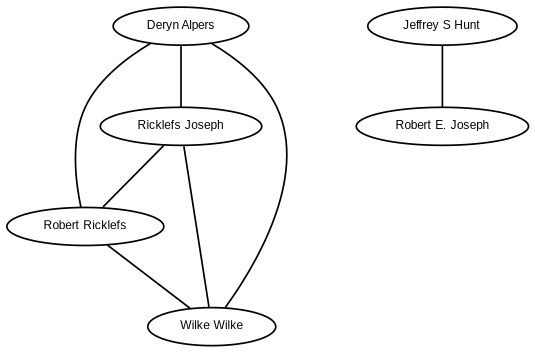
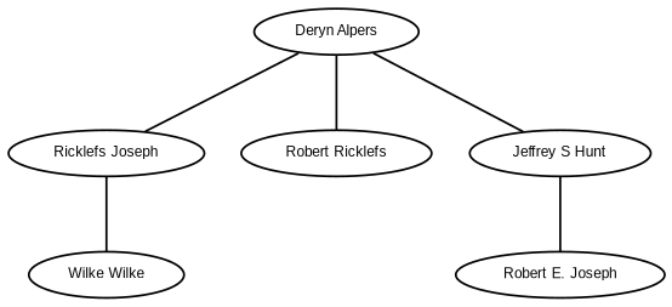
  graph {
    fontname="Liberation Sans"
    node [fontname="Liberation Sans" fontsize=7]
    edge [fontname="Liberation Sans" fontsize=7]
    n1 [height=0.27433100247 label="Deryn Alpers" width=0.27433100247]
    n2 [height=0.27433100247 label="Ricklefs Joseph" width=0.27433100247]
    n3 [height=0.27433100247 label="Robert Ricklefs" width=0.27433100247]
    n4 [height=0.27433100247 label="Wilke Wilke" width=0.27433100247]
    n5 [height=0.27433100247 label="Jeffrey S Hunt" width=0.27433100247]
    n6 [height=0.27433100247 label="Robert E. Joseph" width=0.27433100247]
    n1 -- n2
    n1 -- n3
-   n1 -- n4
-   n2 -- n3
+   n1 -- n5
    n2 -- n4
-   n3 -- n4
    n5 -- n6
  }
